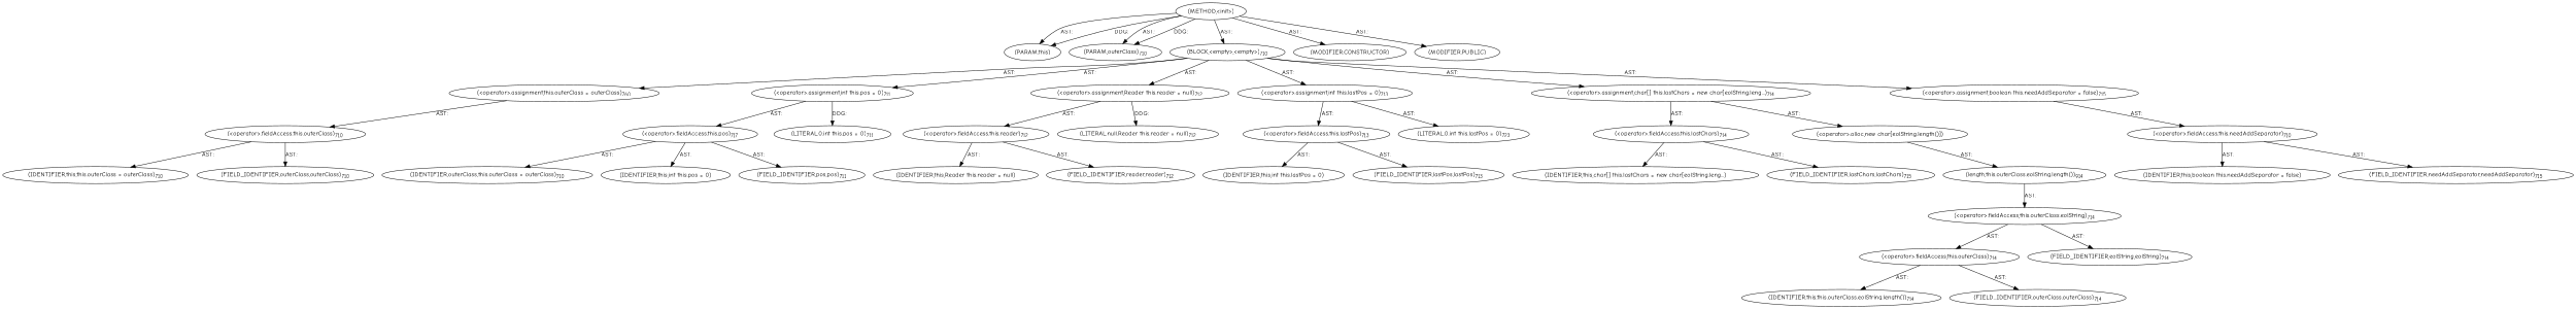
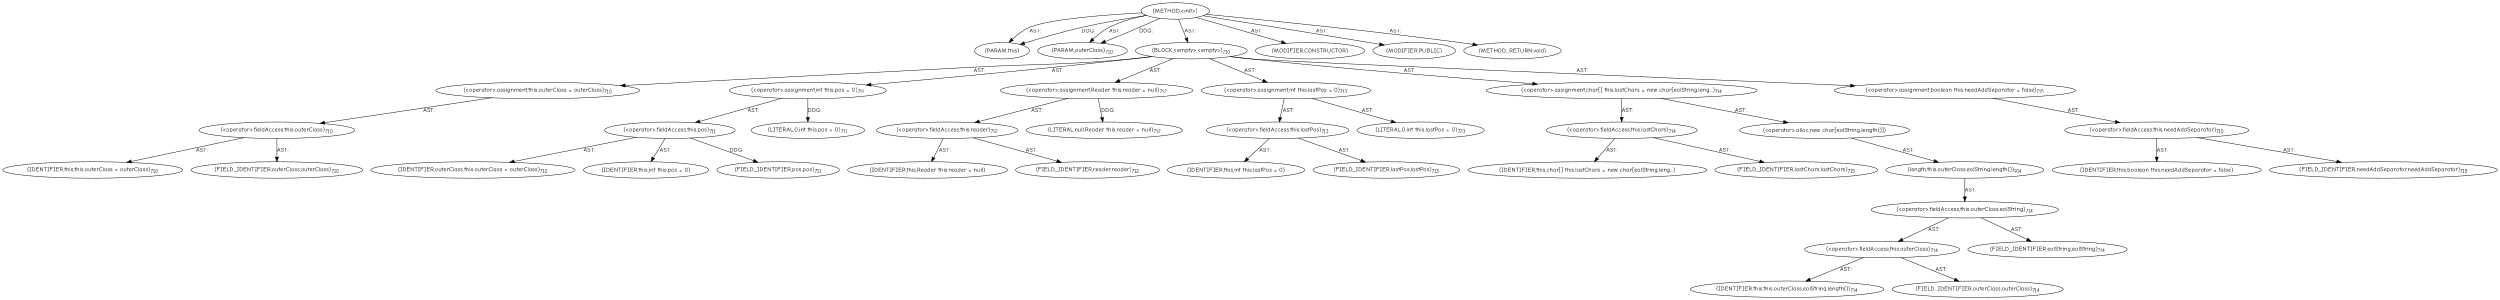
  digraph {
    fontname="Comic Neue"
    node [fontname="Comic Neue"]
    edge [fontname="Comic Neue"]
    n1 [label=<(METHOD,&lt;init&gt;)>]
    n2 [label=<(PARAM,this)>]
    n3 [label=<(PARAM,outerClass)<SUB>710</SUB>>]
    n4 [label=<(BLOCK,&lt;empty&gt;,&lt;empty&gt;)<SUB>710</SUB>>]
    n5 [label=<(MODIFIER,CONSTRUCTOR)>]
    n6 [label=<(MODIFIER,PUBLIC)>]
-   n8 [label=<(&lt;operator&gt;.assignment,this.outerClass = outerClass)<SUB>760</SUB>>]
+   n7 [label=<(METHOD_RETURN,void)>]
+   n8 [label=<(&lt;operator&gt;.assignment,this.outerClass = outerClass)<SUB>710</SUB>>]
    n9 [label=<(&lt;operator&gt;.assignment,int this.pos = 0)<SUB>711</SUB>>]
    n10 [label=<(&lt;operator&gt;.assignment,Reader this.reader = null)<SUB>712</SUB>>]
    n11 [label=<(&lt;operator&gt;.assignment,int this.lastPos = 0)<SUB>713</SUB>>]
    n12 [label=<(&lt;operator&gt;.assignment,char[] this.lastChars = new char[eolString.leng...)<SUB>714</SUB>>]
    n13 [label=<(&lt;operator&gt;.assignment,boolean this.needAddSeparator = false)<SUB>715</SUB>>]
    n14 [label=<(&lt;operator&gt;.fieldAccess,this.outerClass)<SUB>710</SUB>>]
-   n15 [label=<(&lt;operator&gt;.fieldAccess,this.pos)<SUB>717</SUB>>]
+   n15 [label=<(&lt;operator&gt;.fieldAccess,this.pos)<SUB>711</SUB>>]
    n16 [label=<(LITERAL,0,int this.pos = 0)<SUB>711</SUB>>]
    n17 [label=<(&lt;operator&gt;.fieldAccess,this.reader)<SUB>712</SUB>>]
    n18 [label=<(LITERAL,null,Reader this.reader = null)<SUB>712</SUB>>]
    n19 [label=<(&lt;operator&gt;.fieldAccess,this.lastPos)<SUB>713</SUB>>]
    n20 [label=<(LITERAL,0,int this.lastPos = 0)<SUB>723</SUB>>]
    n21 [label=<(&lt;operator&gt;.fieldAccess,this.lastChars)<SUB>714</SUB>>]
    n22 [label=<(&lt;operator&gt;.alloc,new char[eolString.length()])>]
    n23 [label=<(&lt;operator&gt;.fieldAccess,this.needAddSeparator)<SUB>710</SUB>>]
    n24 [label=<(IDENTIFIER,this,this.outerClass = outerClass)<SUB>710</SUB>>]
    n25 [label=<(FIELD_IDENTIFIER,outerClass,outerClass)<SUB>710</SUB>>]
    n26 [label=<(IDENTIFIER,outerClass,this.outerClass = outerClass)<SUB>710</SUB>>]
    n27 [label=<(IDENTIFIER,this,int this.pos = 0)>]
    n28 [label=<(FIELD_IDENTIFIER,pos,pos)<SUB>711</SUB>>]
    n29 [label=<(IDENTIFIER,this,Reader this.reader = null)>]
    n30 [label=<(FIELD_IDENTIFIER,reader,reader)<SUB>712</SUB>>]
    n31 [label=<(IDENTIFIER,this,int this.lastPos = 0)>]
    n32 [label=<(FIELD_IDENTIFIER,lastPos,lastPos)<SUB>713</SUB>>]
    n33 [label=<(IDENTIFIER,this,char[] this.lastChars = new char[eolString.leng...)>]
    n34 [label=<(FIELD_IDENTIFIER,lastChars,lastChars)<SUB>715</SUB>>]
    n35 [label=<(length,this.outerClass.eolString.length())<SUB>914</SUB>>]
    n36 [label=<(&lt;operator&gt;.fieldAccess,this.outerClass.eolString)<SUB>714</SUB>>]
    n37 [label=<(&lt;operator&gt;.fieldAccess,this.outerClass)<SUB>714</SUB>>]
    n38 [label=<(FIELD_IDENTIFIER,eolString,eolString)<SUB>714</SUB>>]
    n39 [label=<(IDENTIFIER,this,this.outerClass.eolString.length())<SUB>714</SUB>>]
    n40 [label=<(FIELD_IDENTIFIER,outerClass,outerClass)<SUB>714</SUB>>]
    n41 [label=<(IDENTIFIER,this,boolean this.needAddSeparator = false)>]
    n42 [label=<(FIELD_IDENTIFIER,needAddSeparator,needAddSeparator)<SUB>715</SUB>>]
    n1 -> n2 [label="AST: "]
    n1 -> n2 [label="DDG: "]
    n1 -> n3 [label="AST: "]
    n1 -> n3 [label="DDG: "]
    n1 -> n4 [label="AST: "]
    n1 -> n5 [label="AST: "]
    n1 -> n6 [label="AST: "]
+   n1 -> n7 [label="AST: "]
    n4 -> n8 [label="AST: "]
    n4 -> n9 [label="AST: "]
    n4 -> n10 [label="AST: "]
    n4 -> n11 [label="AST: "]
    n4 -> n12 [label="AST: "]
    n4 -> n13 [label="AST: "]
    n8 -> n14 [label="AST: "]
    n9 -> n15 [label="AST: "]
    n9 -> n16 [label="DDG: "]
    n10 -> n17 [label="AST: "]
    n10 -> n18 [label="DDG: "]
    n11 -> n19 [label="AST: "]
    n11 -> n20 [label="AST: "]
    n12 -> n21 [label="AST: "]
    n12 -> n22 [label="AST: "]
    n13 -> n23 [label="AST: "]
    n14 -> n24 [label="AST: "]
    n14 -> n25 [label="AST: "]
    n15 -> n26 [label="AST: "]
    n15 -> n27 [label="AST: "]
-   n15 -> n28 [label="AST: "]
+   n15 -> n28 [label="DDG: "]
    n17 -> n29 [label="AST: "]
    n17 -> n30 [label="AST: "]
    n19 -> n31 [label="AST: "]
    n19 -> n32 [label="AST: "]
    n21 -> n33 [label="AST: "]
    n21 -> n34 [label="AST: "]
    n22 -> n35 [label="AST: "]
    n23 -> n41 [label="AST: "]
    n23 -> n42 [label="AST: "]
    n35 -> n36 [label="AST: "]
    n36 -> n37 [label="AST: "]
    n36 -> n38 [label="AST: "]
    n37 -> n39 [label="AST: "]
    n37 -> n40 [label="AST: "]
  }
